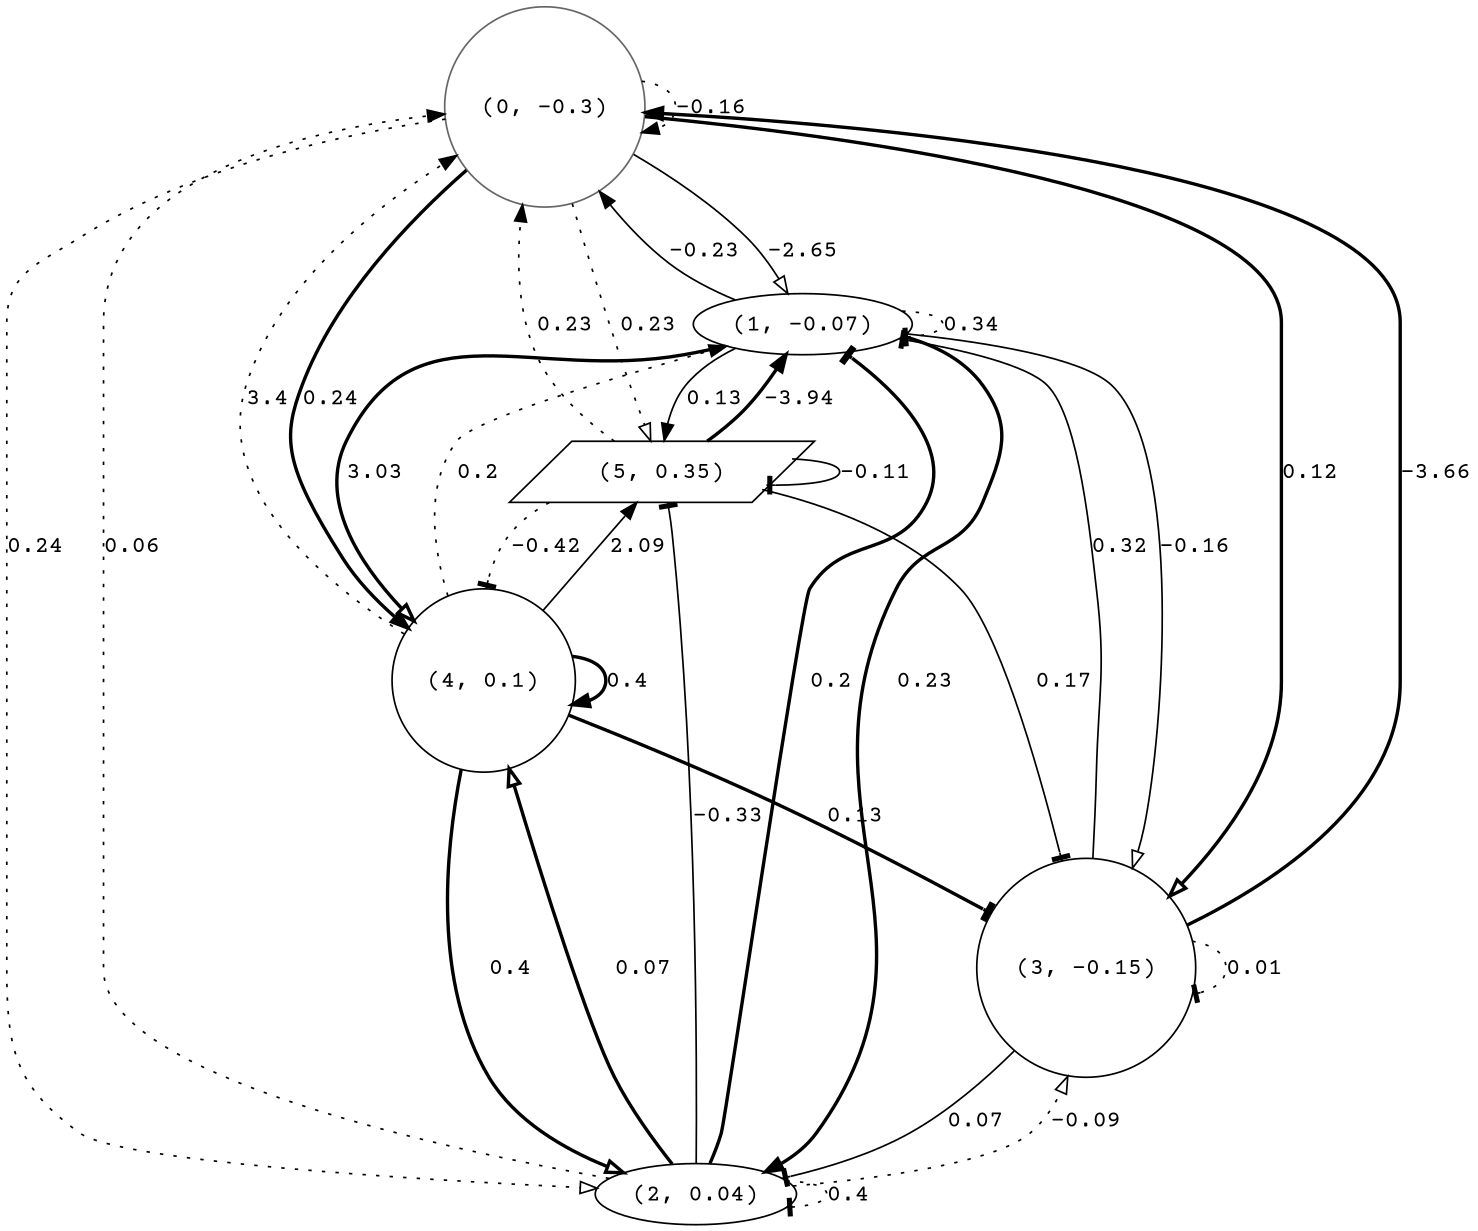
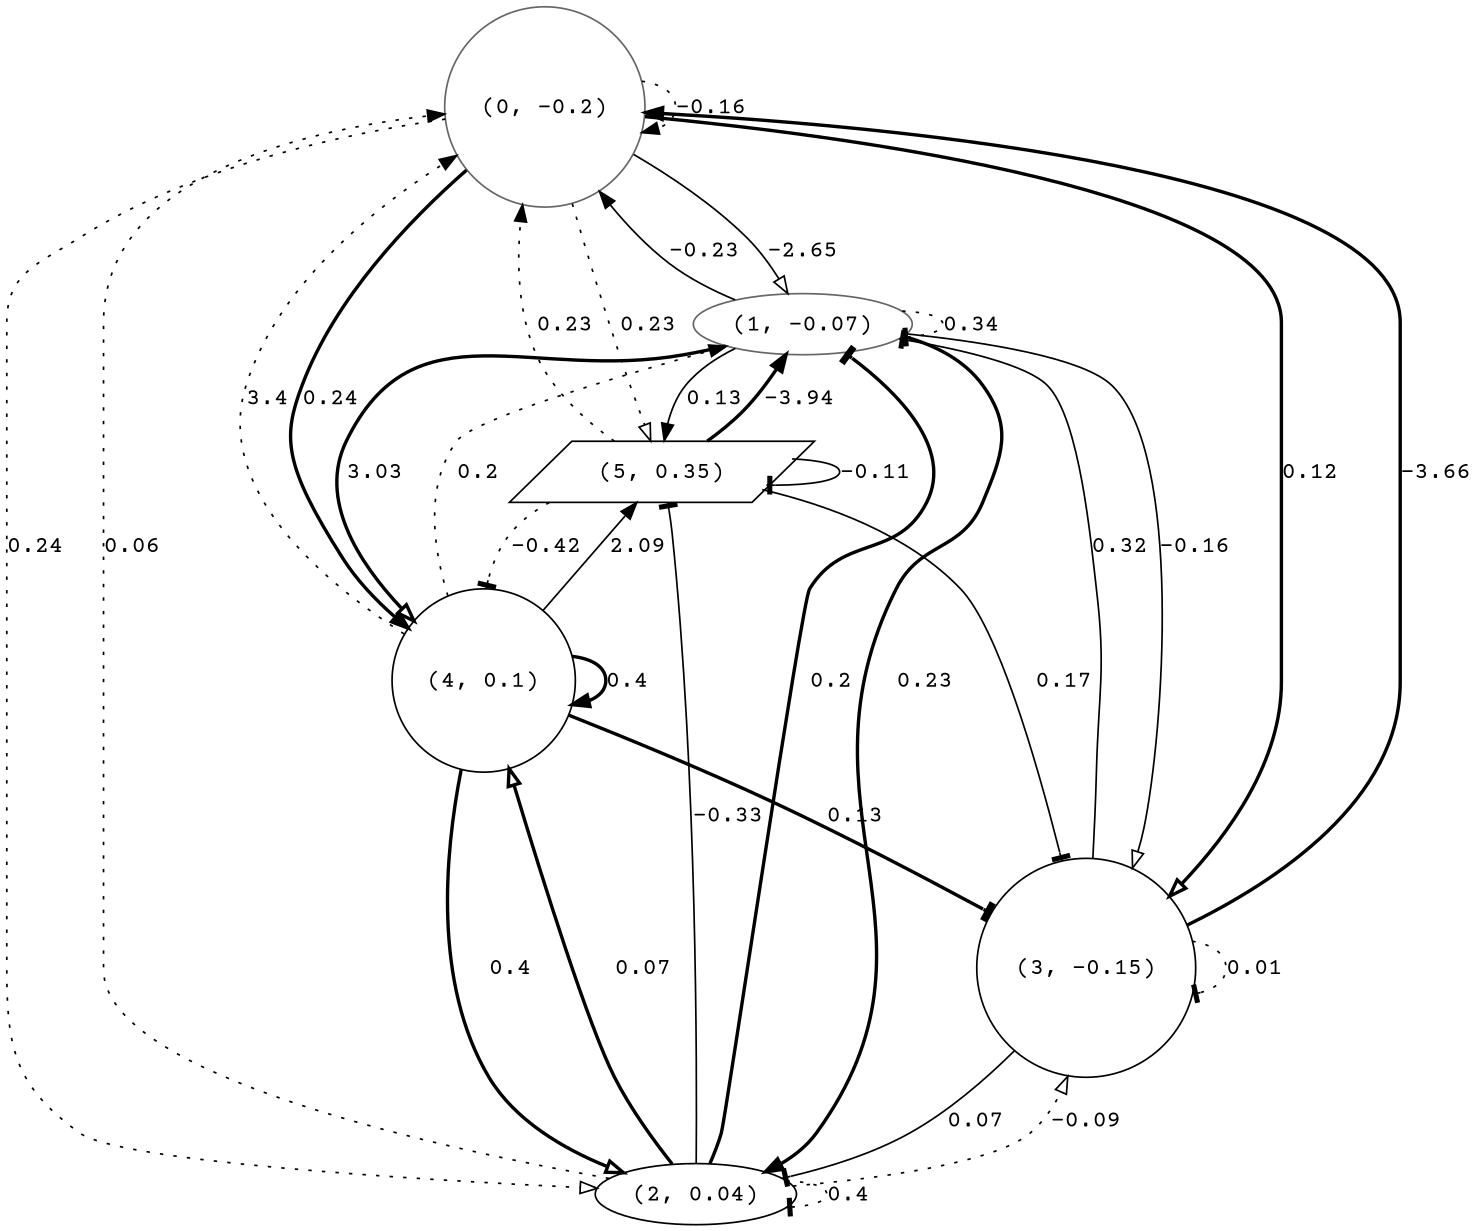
  digraph {
    fontname="Courier Prime"
    node [color=black fontname="Courier Prime" shape=circle]
    edge [arrowhead=normal fontname="Courier Prime" style=dotted]
-   n1 [color=gray40 label="(0, -0.3)"]
-   n2 [label="(1, -0.07)" shape=ellipse]
+   n1 [color=gray40 label="(0, -0.2)"]
+   n2 [color=gray40 label="(1, -0.07)" shape=ellipse]
    n3 [label="(2, 0.04)" shape=ellipse]
    n4 [label="(3, -0.15)"]
    n5 [label="(4, 0.1)"]
    n6 [label="(5, 0.35)" shape=parallelogram]
    n1 -> n1 [label=-0.16]
    n1 -> n2 [arrowhead=onormal label=-2.65 style=solid]
    n1 -> n3 [arrowhead=onormal label=0.24]
    n1 -> n4 [arrowhead=onormal label=0.12 style=bold]
    n1 -> n5 [label=0.24 style=bold]
    n1 -> n6 [arrowhead=onormal label=0.23]
    n2 -> n1 [label=-0.23 style=solid]
    n2 -> n2 [arrowhead=tee label=0.34]
    n2 -> n3 [label=0.23 style=bold]
    n2 -> n4 [arrowhead=onormal label=-0.16 style=solid]
    n2 -> n5 [arrowhead=onormal label=3.03 style=bold]
    n2 -> n6 [label=0.13 style=solid]
    n3 -> n1 [label=0.06]
    n3 -> n2 [arrowhead=tee label=0.2 style=bold]
    n3 -> n3 [arrowhead=tee label=0.4]
    n3 -> n4 [arrowhead=onormal label=-0.09]
    n3 -> n5 [arrowhead=onormal label=0.07 style=bold]
    n3 -> n6 [arrowhead=tee label=-0.33 style=solid]
    n4 -> n1 [label=-3.66 style=bold]
    n4 -> n2 [arrowhead=tee label=0.32 style=solid]
    n4 -> n3 [arrowhead=tee label=0.07 style=solid]
    n4 -> n4 [arrowhead=tee label=0.01]
    n5 -> n1 [label=3.4]
    n5 -> n2 [label=0.2]
    n5 -> n3 [arrowhead=onormal label=0.4 style=bold]
    n5 -> n4 [arrowhead=tee label=0.13 style=bold]
    n5 -> n5 [label=0.4 style=bold]
    n5 -> n6 [label=2.09 style=solid]
    n6 -> n1 [label=0.23]
    n6 -> n2 [label=-3.94 style=bold]
    n6 -> n4 [arrowhead=tee label=0.17 style=solid]
    n6 -> n5 [arrowhead=tee label=-0.42]
    n6 -> n6 [arrowhead=tee label=-0.11 style=solid]
  }
